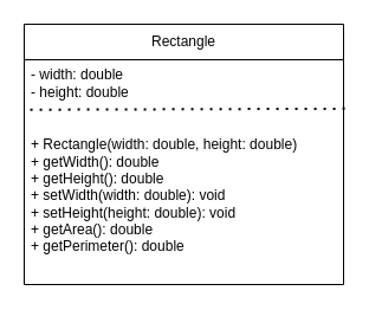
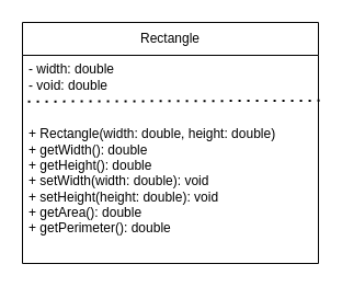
  <mxCell id="0" />
  <mxCell id="1" parent="0" />
  <mxCell id="2" value="Rectangle" style="swimlane;fontStyle=0;childLayout=stackLayout;horizontal=1;startSize=30;horizontalStack=0;resizeParent=1;resizeParentMax=0;resizeLast=0;collapsible=1;marginBottom=0;whiteSpace=wrap;html=1;" vertex="1" parent="1"><mxGeometry x="20" y="20" width="270" height="220" as="geometry" /></mxCell>
- <mxCell id="3" value="&lt;div&gt;- width: double&amp;nbsp; &amp;nbsp; &amp;nbsp; &amp;nbsp; &amp;nbsp; &amp;nbsp; &amp;nbsp; &amp;nbsp; &amp;nbsp;&lt;/div&gt;&lt;div&gt;- height: double&amp;nbsp;&lt;/div&gt;" style="text;strokeColor=none;fillColor=none;align=left;verticalAlign=middle;spacingLeft=4;spacingRight=4;overflow=hidden;points=[[0,0.5],[1,0.5]];portConstraint=eastwest;rotatable=0;whiteSpace=wrap;html=1;" vertex="1" parent="2"><mxGeometry y="30" width="270" height="40" as="geometry" /></mxCell>
+ <mxCell id="3" value="&lt;div&gt;- width: double&amp;nbsp; &amp;nbsp; &amp;nbsp; &amp;nbsp; &amp;nbsp; &amp;nbsp; &amp;nbsp; &amp;nbsp; &amp;nbsp;&lt;/div&gt;&lt;div&gt;- void: double&amp;nbsp;&lt;/div&gt;" style="text;strokeColor=none;fillColor=none;align=left;verticalAlign=middle;spacingLeft=4;spacingRight=4;overflow=hidden;points=[[0,0.5],[1,0.5]];portConstraint=eastwest;rotatable=0;whiteSpace=wrap;html=1;" vertex="1" parent="2"><mxGeometry y="30" width="270" height="40" as="geometry" /></mxCell>
  <mxCell id="4" value="&lt;div&gt;+ Rectangle(width: double, height: double)&amp;nbsp;&lt;/div&gt;&lt;div&gt;+ getWidth(): double&lt;/div&gt;&lt;div&gt;+ getHeight(): double&lt;/div&gt;&lt;div&gt;+ setWidth(width: double): void&lt;/div&gt;&lt;div&gt;+ setHeight(height: double): void&lt;/div&gt;&lt;div&gt;+ getArea(): double&lt;/div&gt;&lt;div&gt;+ getPerimeter(): double&lt;/div&gt;" style="text;strokeColor=none;fillColor=none;align=left;verticalAlign=middle;spacingLeft=4;spacingRight=4;overflow=hidden;points=[[0,0.5],[1,0.5]];portConstraint=eastwest;rotatable=0;whiteSpace=wrap;html=1;" vertex="1" parent="2"><mxGeometry y="70" width="270" height="150" as="geometry" /></mxCell>
  <mxCell id="5" value="" style="endArrow=none;dashed=1;html=1;dashPattern=1 3;strokeWidth=2;rounded=0;exitX=1.004;exitY=0.009;exitDx=0;exitDy=0;exitPerimeter=0;entryX=0.003;entryY=0.015;entryDx=0;entryDy=0;entryPerimeter=0;" edge="1" parent="2" source="4" target="4"><mxGeometry width="50" height="50" relative="1" as="geometry"><mxPoint x="-30" y="90" as="sourcePoint" /><mxPoint x="20" y="40" as="targetPoint" /></mxGeometry></mxCell>
